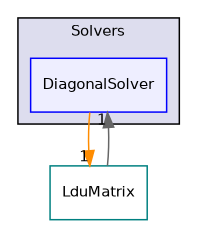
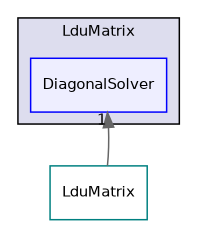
  digraph {
    compound=true
    node [fontname=Helvetica fontsize=10 shape=box]
    edge [headlabel=1 labeldistance=1.5 labelfontname=Helvetica labelfontsize=10]
    n1 [fillcolor="#eeeeff" label=DiagonalSolver pencolor=black style=filled color=blue]
    n2 [color=teal label=LduMatrix]
    subgraph cluster_1 {
      bgcolor="#ddddee"
      fontname=Helvetica
      fontsize=10
-     label=Solvers
+     label=LduMatrix
      pencolor=black
      n1
    }
-   n1 -> n2 [color=darkorange]
    n2 -> n1 [color=gray40]
  }
